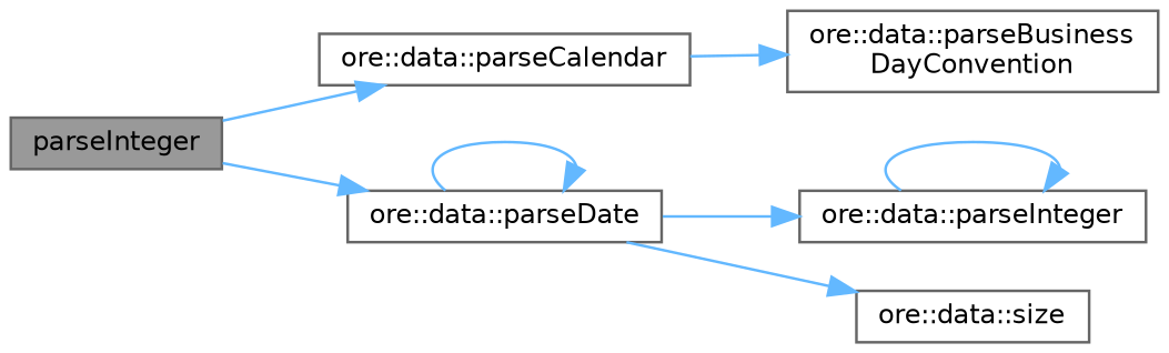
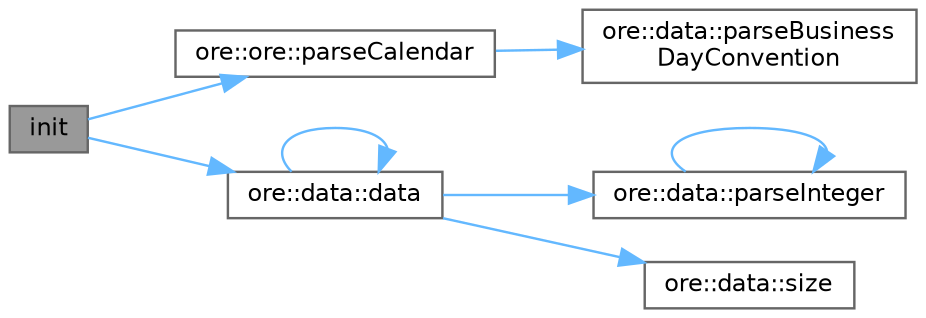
  digraph {
    rankdir=LR
    node [color=grey40 fillcolor=white fontname=Helvetica fontsize=10 shape=box style=filled]
    edge [color=steelblue1 fontname=Helvetica fontsize=10 labelfontname=Helvetica labelfontsize=10 style=solid]
-   n1 [color=gray40 fillcolor=grey60 fontcolor=black height=0.2 label=parseInteger width=0.4]
-   n2 [height=0.2 label="ore::data::parseCalendar" width=0.4]
-   n3 [height=0.2 label="ore::data::parseDate" width=0.4]
+   n1 [color=gray40 fillcolor=grey60 fontcolor=black height=0.2 label=init width=0.4]
+   n2 [height=0.2 label="ore::ore::parseCalendar" width=0.4]
+   n3 [height=0.2 label="ore::data::data" width=0.4]
    n4 [height=0.2 label="ore::data::parseBusiness\lDayConvention" width=0.4]
    n5 [height=0.2 label="ore::data::parseInteger" width=0.4]
    n6 [height=0.2 label="ore::data::size" width=0.4]
    n1 -> n2
    n1 -> n3
    n2 -> n4
    n3 -> n3
    n3 -> n5
    n3 -> n6
    n5 -> n5
  }
